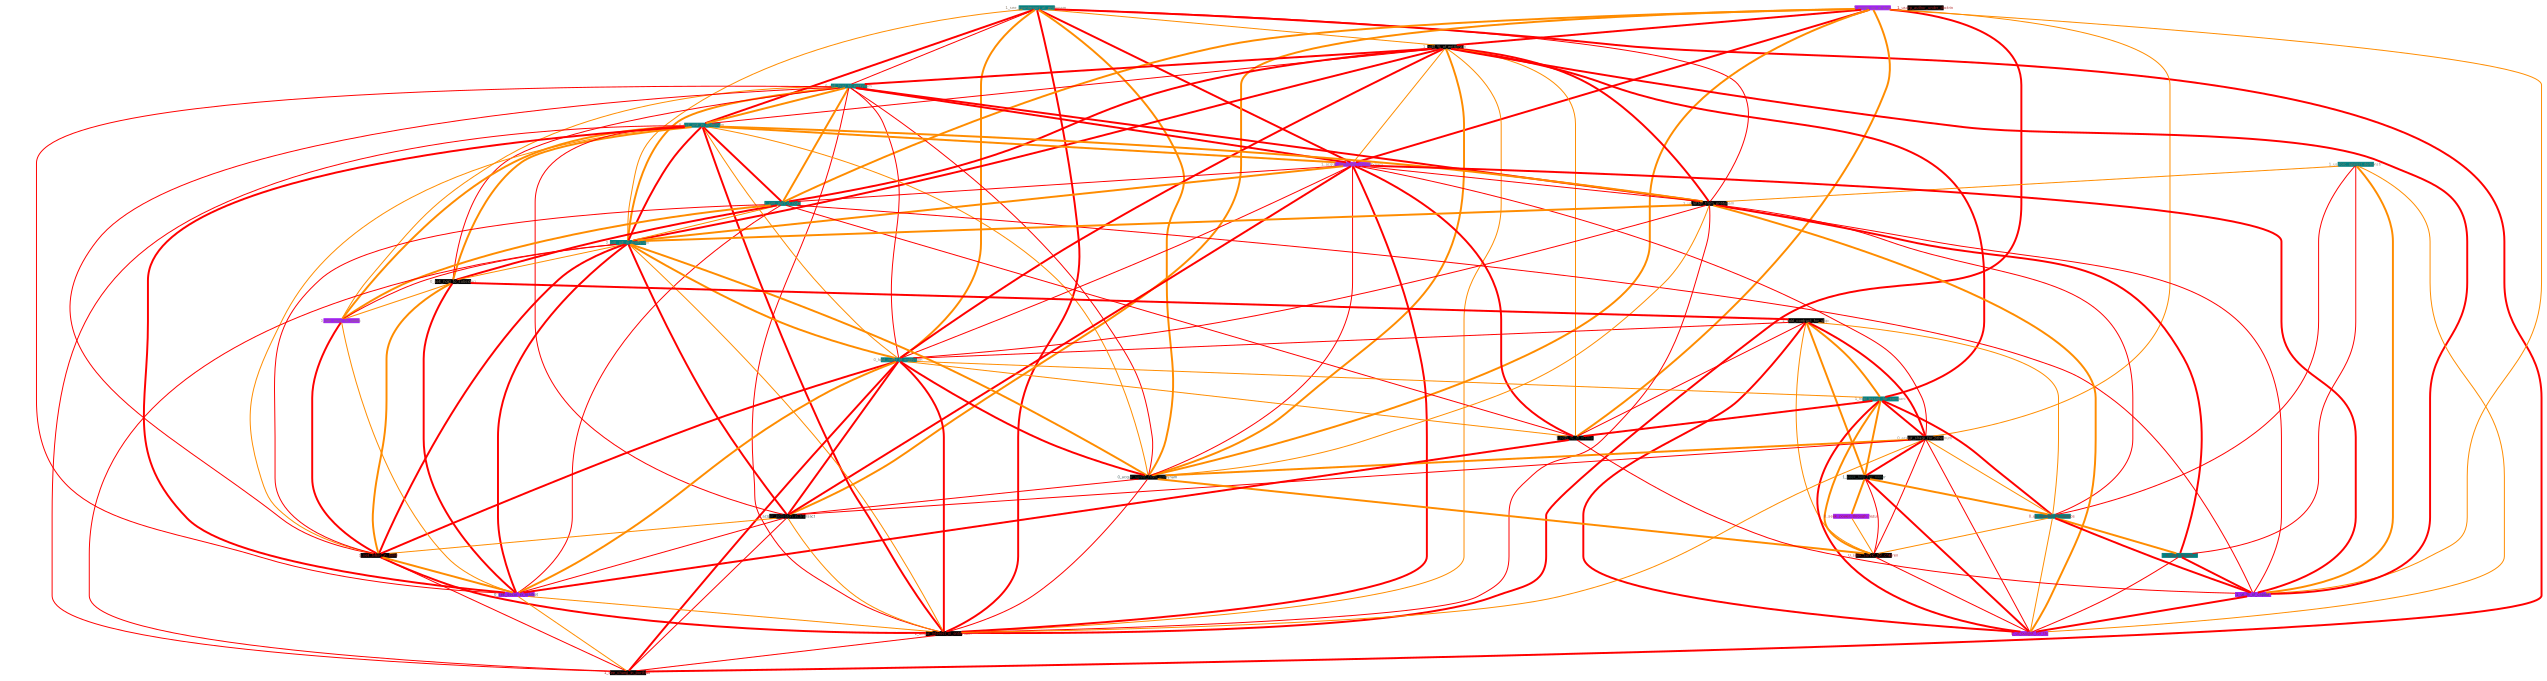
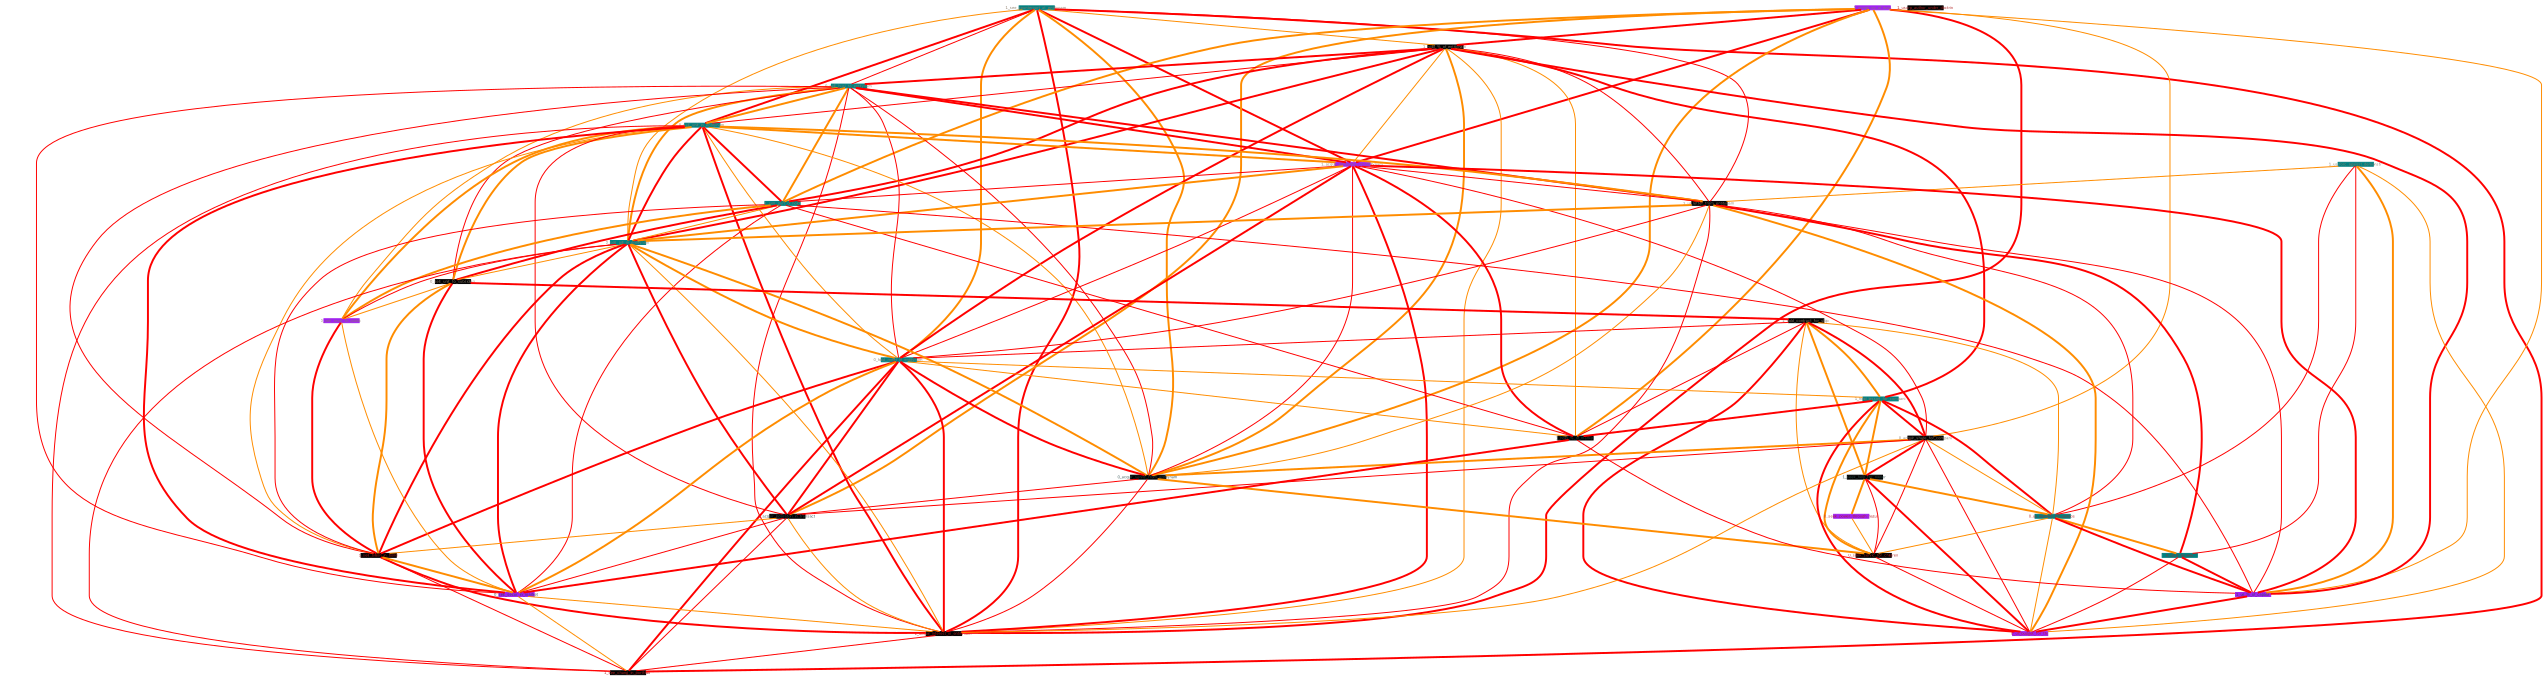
  graph {
    fontname="IBM Plex Sans"
    node [color=black fixedsize=true fontcolor="#8b7d6b" fontname="IBM Plex Sans" fontsize=4 shape=polygon style=filled]
    edge [color=red fontname="IBM Plex Sans" style=bold w=1]
    "1_see_counterpart_at_entitynam " [color=teal height=.06 width=.5]
    "1_acquir_on_of_busi " [color=purple height=.06 width=.5]
    "1_hold_%_of_entitynam " [height=.06 width=.5]
    "0_sell_busi_to_entitynam " [color=teal height=.06 width=.5]
    "1_us_forc_against_demonstr " [color=teal height=.06 width=.5]
    "1_hold_contract_for_ship " [height=.06 width=.5]
    "0_sell_unit_in_entitynam " [color=teal height=.06 width=.5]
    "1_acquir_entitynam_of_entitynam " [color=purple height=.06 width=.5]
    "1_sell_part_of_hold " [color=teal height=.06 width=.5]
    "1_us_letter_from_entitynam " [height=.06 width=.5]
    "0_sell_pill_in_entitynam " [color=teal height=.06 width=.5]
    "0_hold_meet_in_entitynam " [color=teal height=.06 width=.5]
    "1_hold_lesson_for_compani " [color=teal height=.06 width=.5]
-   "0_sell_unit_to_subsidiari " [height=.06 width=.5 label="0_sell_hold_to_subsidiari"]
-   "0_acquir_share_for_othernum " [height=.06 width=.5]
+   "0_sell_unit_to_subsidiari " [height=.06 width=.5]
+   "0_acquir_share_for_othernum " [height=.06 width=.5 label="0_acquir_share_for_compani"]
    "0_sell_insur_to_public " [color=purple height=.06 width=.5]
    "0_seek_power_through_regul " [color=purple fontcolor="#b22222" height=.06 width=.5]
    "0_us_number_for_purpos " [color=teal fontcolor="#b22222" height=.06 width=.5]
    "1_sell_billion_in_bond " [fontcolor="#b22222" height=.06 width=.5]
    "0_us_it_as_wai " [color=teal fontcolor="#b22222" height=.06 width=.5]
    "1_usurp_author_under_doctrin " [fontcolor="#b22222" height=.06 width=.5]
    "1_acquir_interest_in_entitynam " [fontcolor="#b22222" height=.06 width=.5]
    "0_seek_servic_for_children " [fontcolor="#b22222" height=.06 width=.5]
    "1_see_chang_in_portfolio " [fontcolor="#b22222" height=.06 width=.5]
    "0_us_budget_for_thi " [color=purple fontcolor="#b22222" height=.06 width=.5]
    "0_acquir_servic_from_entitynam " [fontcolor="#2f4f4f" height=.06 width=.5]
    "1_hold_%_of_market " [fontcolor="#2f4f4f" height=.06 width=.5]
    "0_acquir_laboratori_in_transact " [fontcolor="#2f4f4f" height=.06 width=.5]
    "1_us_%_of_capabl " [color=purple fontcolor="#2f4f4f" height=.06 width=.5]
    "0_sell_secur_in_market " [color=purple fontcolor="#2f4f4f" height=.06 width=.5]
    "1_seek_help_for_owner " [fontcolor="#2f4f4f" height=.06 width=.5]
    subgraph sub_1 {
      "1_see_counterpart_at_entitynam "
      "1_acquir_on_of_busi "
      "1_hold_%_of_entitynam "
      "0_sell_busi_to_entitynam "
      "1_us_forc_against_demonstr "
      "1_hold_contract_for_ship "
      "0_sell_unit_in_entitynam "
      "1_acquir_entitynam_of_entitynam "
      "1_sell_part_of_hold "
      "1_us_letter_from_entitynam "
      "0_sell_pill_in_entitynam "
      "0_hold_meet_in_entitynam "
      "1_hold_lesson_for_compani "
      "0_sell_unit_to_subsidiari "
      "0_acquir_share_for_othernum "
      "0_sell_insur_to_public "
    }
    subgraph sub_2 {
      "0_seek_power_through_regul "
      "0_us_number_for_purpos "
      "1_sell_billion_in_bond "
      "0_us_it_as_wai "
      "1_usurp_author_under_doctrin "
      "1_acquir_interest_in_entitynam "
      "0_seek_servic_for_children "
      "1_see_chang_in_portfolio "
      "0_us_budget_for_thi "
    }
    "1_see_counterpart_at_entitynam " -- "1_hold_%_of_entitynam " [color=darkorange style=solid]
    "1_see_counterpart_at_entitynam " -- "0_sell_busi_to_entitynam " [style=solid]
    "1_see_counterpart_at_entitynam " -- "0_sell_unit_in_entitynam "
    "1_see_counterpart_at_entitynam " -- "1_acquir_entitynam_of_entitynam "
    "1_see_counterpart_at_entitynam " -- "1_us_letter_from_entitynam " [style=solid]
    "1_see_counterpart_at_entitynam " -- "0_sell_pill_in_entitynam " [color=darkorange style=solid]
    "1_see_counterpart_at_entitynam " -- "0_hold_meet_in_entitynam " [color=darkorange]
    "1_see_counterpart_at_entitynam " -- "1_acquir_interest_in_entitynam "
    "1_see_counterpart_at_entitynam " -- "1_see_chang_in_portfolio "
    "1_see_counterpart_at_entitynam " -- "0_acquir_servic_from_entitynam " [color=darkorange]
    "1_acquir_on_of_busi " -- "1_hold_%_of_entitynam "
    "1_acquir_on_of_busi " -- "1_acquir_entitynam_of_entitynam " [w=2]
    "1_acquir_on_of_busi " -- "1_sell_part_of_hold " [color=darkorange]
    "1_acquir_on_of_busi " -- "0_acquir_share_for_othernum " [color=darkorange style=solid]
    "1_acquir_on_of_busi " -- "1_acquir_interest_in_entitynam "
    "1_acquir_on_of_busi " -- "0_acquir_servic_from_entitynam " [color=darkorange]
    "1_acquir_on_of_busi " -- "1_hold_%_of_market " [color=darkorange]
    "1_acquir_on_of_busi " -- "0_acquir_laboratori_in_transact " [color=darkorange]
    "1_acquir_on_of_busi " -- "1_us_%_of_capabl " [color=darkorange style=solid]
    "1_hold_%_of_entitynam " -- "0_sell_busi_to_entitynam "
    "1_hold_%_of_entitynam " -- "0_sell_unit_in_entitynam " [style=solid]
    "1_hold_%_of_entitynam " -- "1_acquir_entitynam_of_entitynam " [color=darkorange style=solid w=2]
    "1_hold_%_of_entitynam " -- "1_sell_part_of_hold "
-   "1_hold_%_of_entitynam " -- "1_us_letter_from_entitynam "
+   "1_hold_%_of_entitynam " -- "1_us_letter_from_entitynam " [style=solid]
    "1_hold_%_of_entitynam " -- "0_sell_pill_in_entitynam "
    "1_hold_%_of_entitynam " -- "0_hold_meet_in_entitynam " [w=2]
    "1_hold_%_of_entitynam " -- "1_hold_lesson_for_compani "
    "1_hold_%_of_entitynam " -- "1_acquir_interest_in_entitynam " [color=darkorange style=solid]
    "1_hold_%_of_entitynam " -- "0_acquir_servic_from_entitynam " [color=darkorange]
    "1_hold_%_of_entitynam " -- "1_hold_%_of_market " [color=darkorange style=solid w=3]
    "1_hold_%_of_entitynam " -- "1_us_%_of_capabl " [w=2]
    "0_sell_busi_to_entitynam " -- "0_sell_unit_in_entitynam " [color=darkorange w=2]
    "0_sell_busi_to_entitynam " -- "1_acquir_entitynam_of_entitynam "
    "0_sell_busi_to_entitynam " -- "1_sell_part_of_hold " [color=darkorange]
    "0_sell_busi_to_entitynam " -- "1_us_letter_from_entitynam "
    "0_sell_busi_to_entitynam " -- "0_sell_pill_in_entitynam " [color=darkorange w=2]
    "0_sell_busi_to_entitynam " -- "0_hold_meet_in_entitynam " [style=solid]
    "0_sell_busi_to_entitynam " -- "0_sell_unit_to_subsidiari " [style=solid w=2]
    "0_sell_busi_to_entitynam " -- "0_sell_insur_to_public " [color=darkorange style=solid w=2]
    "0_sell_busi_to_entitynam " -- "1_sell_billion_in_bond " [style=solid]
    "0_sell_busi_to_entitynam " -- "1_acquir_interest_in_entitynam " [style=solid]
    "0_sell_busi_to_entitynam " -- "0_acquir_servic_from_entitynam " [style=solid]
    "0_sell_busi_to_entitynam " -- "0_sell_secur_in_market " [style=solid]
    "1_us_forc_against_demonstr " -- "1_us_letter_from_entitynam " [color=darkorange style=solid]
    "1_us_forc_against_demonstr " -- "0_us_number_for_purpos " [style=solid]
    "1_us_forc_against_demonstr " -- "0_us_it_as_wai " [style=solid]
    "1_us_forc_against_demonstr " -- "0_us_budget_for_thi " [color=darkorange style=solid]
    "1_us_forc_against_demonstr " -- "1_us_%_of_capabl " [color=darkorange]
    "1_hold_contract_for_ship " -- "0_hold_meet_in_entitynam " [style=solid]
    "1_hold_contract_for_ship " -- "1_hold_lesson_for_compani " [color=darkorange w=2]
    "1_hold_contract_for_ship " -- "0_acquir_share_for_othernum "
    "1_hold_contract_for_ship " -- "0_us_number_for_purpos " [color=darkorange style=solid]
    "1_hold_contract_for_ship " -- "0_seek_servic_for_children " [color=darkorange style=solid]
    "1_hold_contract_for_ship " -- "0_us_budget_for_thi "
    "1_hold_contract_for_ship " -- "1_hold_%_of_market " [style=solid]
    "1_hold_contract_for_ship " -- "1_seek_help_for_owner " [color=darkorange]
    "0_sell_unit_in_entitynam " -- "1_acquir_entitynam_of_entitynam " [color=darkorange]
    "0_sell_unit_in_entitynam " -- "1_sell_part_of_hold "
    "0_sell_unit_in_entitynam " -- "1_us_letter_from_entitynam " [color=darkorange]
    "0_sell_unit_in_entitynam " -- "0_sell_pill_in_entitynam " [w=3]
    "0_sell_unit_in_entitynam " -- "0_hold_meet_in_entitynam " [color=darkorange style=solid w=2]
    "0_sell_unit_in_entitynam " -- "0_sell_unit_to_subsidiari " [color=darkorange w=2]
    "0_sell_unit_in_entitynam " -- "0_sell_insur_to_public " [color=darkorange]
    "0_sell_unit_in_entitynam " -- "1_sell_billion_in_bond " [color=darkorange style=solid w=2]
    "0_sell_unit_in_entitynam " -- "1_acquir_interest_in_entitynam " [w=2]
    "0_sell_unit_in_entitynam " -- "1_see_chang_in_portfolio " [style=solid]
    "0_sell_unit_in_entitynam " -- "0_acquir_servic_from_entitynam " [color=darkorange style=solid]
    "0_sell_unit_in_entitynam " -- "0_acquir_laboratori_in_transact " [style=solid]
    "0_sell_unit_in_entitynam " -- "0_sell_secur_in_market " [w=2]
    "1_acquir_entitynam_of_entitynam " -- "1_sell_part_of_hold " [style=solid]
    "1_acquir_entitynam_of_entitynam " -- "1_us_letter_from_entitynam " [style=solid]
    "1_acquir_entitynam_of_entitynam " -- "0_sell_pill_in_entitynam " [color=darkorange]
    "1_acquir_entitynam_of_entitynam " -- "0_hold_meet_in_entitynam " [style=solid]
    "1_acquir_entitynam_of_entitynam " -- "0_acquir_share_for_othernum " [style=solid]
    "1_acquir_entitynam_of_entitynam " -- "1_acquir_interest_in_entitynam " [w=2]
    "1_acquir_entitynam_of_entitynam " -- "0_acquir_servic_from_entitynam " [style=solid w=2]
    "1_acquir_entitynam_of_entitynam " -- "1_hold_%_of_market "
    "1_acquir_entitynam_of_entitynam " -- "0_acquir_laboratori_in_transact "
    "1_acquir_entitynam_of_entitynam " -- "1_us_%_of_capabl "
    "1_sell_part_of_hold " -- "0_sell_pill_in_entitynam " [color=darkorange style=solid]
    "1_sell_part_of_hold " -- "0_sell_unit_to_subsidiari "
    "1_sell_part_of_hold " -- "0_sell_insur_to_public " [color=darkorange]
    "1_sell_part_of_hold " -- "1_sell_billion_in_bond " [style=solid]
    "1_sell_part_of_hold " -- "1_hold_%_of_market " [style=solid]
    "1_sell_part_of_hold " -- "1_us_%_of_capabl " [style=solid]
    "1_sell_part_of_hold " -- "0_sell_secur_in_market " [style=solid]
    "1_us_letter_from_entitynam " -- "0_sell_pill_in_entitynam " [color=darkorange]
    "1_us_letter_from_entitynam " -- "0_hold_meet_in_entitynam " [style=solid]
    "1_us_letter_from_entitynam " -- "0_us_number_for_purpos " [style=solid]
    "1_us_letter_from_entitynam " -- "0_us_it_as_wai "
    "1_us_letter_from_entitynam " -- "1_acquir_interest_in_entitynam " [style=solid]
    "1_us_letter_from_entitynam " -- "0_us_budget_for_thi " [color=darkorange]
    "1_us_letter_from_entitynam " -- "0_acquir_servic_from_entitynam " [color=darkorange style=solid w=2]
    "1_us_letter_from_entitynam " -- "1_us_%_of_capabl " [style=solid]
    "0_sell_pill_in_entitynam " -- "0_hold_meet_in_entitynam " [color=darkorange w=2]
    "0_sell_pill_in_entitynam " -- "0_sell_unit_to_subsidiari " [color=darkorange style=solid]
    "0_sell_pill_in_entitynam " -- "0_sell_insur_to_public " [style=solid]
    "0_sell_pill_in_entitynam " -- "1_sell_billion_in_bond " [w=2]
    "0_sell_pill_in_entitynam " -- "1_acquir_interest_in_entitynam " [color=darkorange style=solid w=2]
    "0_sell_pill_in_entitynam " -- "1_see_chang_in_portfolio " [style=solid]
    "0_sell_pill_in_entitynam " -- "0_acquir_servic_from_entitynam " [color=darkorange]
    "0_sell_pill_in_entitynam " -- "0_acquir_laboratori_in_transact "
    "0_sell_pill_in_entitynam " -- "0_sell_secur_in_market " [w=2]
    "0_hold_meet_in_entitynam " -- "1_hold_lesson_for_compani " [color=darkorange style=solid]
    "0_hold_meet_in_entitynam " -- "1_sell_billion_in_bond "
    "0_hold_meet_in_entitynam " -- "1_acquir_interest_in_entitynam " [w=2]
    "0_hold_meet_in_entitynam " -- "1_see_chang_in_portfolio "
    "0_hold_meet_in_entitynam " -- "0_acquir_servic_from_entitynam "
    "0_hold_meet_in_entitynam " -- "1_hold_%_of_market " [color=darkorange style=solid]
    "0_hold_meet_in_entitynam " -- "0_acquir_laboratori_in_transact "
    "0_hold_meet_in_entitynam " -- "0_sell_secur_in_market " [color=darkorange]
    "1_hold_lesson_for_compani " -- "0_acquir_share_for_othernum "
    "1_hold_lesson_for_compani " -- "0_us_number_for_purpos "
    "1_hold_lesson_for_compani " -- "0_seek_servic_for_children " [color=darkorange]
    "1_hold_lesson_for_compani " -- "0_us_budget_for_thi "
    "1_hold_lesson_for_compani " -- "1_hold_%_of_market "
    "1_hold_lesson_for_compani " -- "1_seek_help_for_owner " [color=darkorange]
    "0_sell_unit_to_subsidiari " -- "1_hold_contract_for_ship "
    "0_sell_unit_to_subsidiari " -- "0_sell_insur_to_public " [color=darkorange style=solid w=2]
    "0_sell_unit_to_subsidiari " -- "1_sell_billion_in_bond " [color=darkorange]
    "0_sell_unit_to_subsidiari " -- "0_sell_secur_in_market "
    "0_acquir_share_for_othernum " -- "0_us_number_for_purpos " [color=darkorange style=solid]
    "0_acquir_share_for_othernum " -- "1_acquir_interest_in_entitynam " [color=darkorange style=solid]
    "0_acquir_share_for_othernum " -- "0_seek_servic_for_children " [style=solid]
    "0_acquir_share_for_othernum " -- "0_us_budget_for_thi " [style=solid]
    "0_acquir_share_for_othernum " -- "0_acquir_servic_from_entitynam " [color=darkorange]
    "0_acquir_share_for_othernum " -- "0_acquir_laboratori_in_transact " [style=solid]
    "0_acquir_share_for_othernum " -- "1_seek_help_for_owner "
    "0_sell_insur_to_public " -- "1_sell_billion_in_bond "
    "0_sell_insur_to_public " -- "0_sell_secur_in_market " [color=darkorange style=solid]
    "0_seek_power_through_regul " -- "0_seek_servic_for_children " [color=darkorange style=solid]
    "0_us_number_for_purpos " -- "0_us_it_as_wai " [color=darkorange]
    "0_us_number_for_purpos " -- "0_seek_servic_for_children " [color=darkorange style=solid]
    "0_us_number_for_purpos " -- "0_us_budget_for_thi " [color=darkorange style=solid w=2]
    "0_us_number_for_purpos " -- "1_us_%_of_capabl "
    "1_sell_billion_in_bond " -- "1_acquir_interest_in_entitynam "
    "1_sell_billion_in_bond " -- "1_see_chang_in_portfolio " [style=solid]
    "1_sell_billion_in_bond " -- "0_sell_secur_in_market " [color=darkorange w=2]
    "0_us_it_as_wai " -- "0_us_budget_for_thi " [style=solid]
    "0_us_it_as_wai " -- "1_us_%_of_capabl "
    "1_acquir_interest_in_entitynam " -- "1_see_chang_in_portfolio " [style=solid]
    "0_seek_servic_for_children " -- "0_us_budget_for_thi " [style=solid]
    "0_acquir_servic_from_entitynam " -- "1_acquir_interest_in_entitynam " [style=solid w=2]
    "0_acquir_servic_from_entitynam " -- "0_seek_servic_for_children " [color=darkorange]
    "0_acquir_servic_from_entitynam " -- "0_acquir_laboratori_in_transact " [style=solid]
    "1_hold_%_of_market " -- "1_us_%_of_capabl " [style=solid w=2]
    "1_hold_%_of_market " -- "0_sell_secur_in_market "
    "0_acquir_laboratori_in_transact " -- "1_sell_billion_in_bond " [color=darkorange style=solid]
    "0_acquir_laboratori_in_transact " -- "1_acquir_interest_in_entitynam " [color=darkorange style=solid w=2]
    "0_acquir_laboratori_in_transact " -- "1_see_chang_in_portfolio " [style=solid]
    "0_acquir_laboratori_in_transact " -- "0_sell_secur_in_market " [style=solid]
    "1_us_%_of_capabl " -- "0_us_budget_for_thi "
    "0_sell_secur_in_market " -- "1_acquir_interest_in_entitynam " [color=darkorange style=solid]
    "0_sell_secur_in_market " -- "1_see_chang_in_portfolio " [color=darkorange style=solid]
    "1_seek_help_for_owner " -- "0_seek_power_through_regul " [color=darkorange]
    "1_seek_help_for_owner " -- "0_us_number_for_purpos " [color=darkorange]
    "1_seek_help_for_owner " -- "0_seek_servic_for_children " [style=solid w=2]
    "1_seek_help_for_owner " -- "0_us_budget_for_thi "
  }
